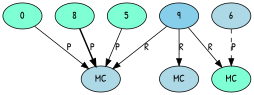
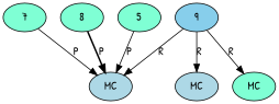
  digraph {
    fontname="Patrick Hand"
    node [fillcolor=aquamarine fontname="Patrick Hand" style=filled t=PrintStream]
    edge [fontname="Patrick Hand" style=solid]
    n1 [l=103 label=MC s="println()"]
    n2 [fillcolor=skyblue label=9 n="System.err" v=null]
    n3 [fillcolor=lightblue l=108 label=MC s="println()"]
    n4 [fillcolor=lightblue l=113 label=MC s="println()"]
    5 [t=String v=" "]
-   6 [fillcolor=lightblue t=String v="if-match"]
-   7 [t=String v="if-match" label=0]
+   7 [t=String v="if-match"]
    8 [t=String v=" "]
    n2 -> n1 [label=R]
    n2 -> n3 [label=R]
    n2 -> n4 [label=R]
    5 -> n3 [label=P]
-   6 -> n1 [label=P style=dashed]
    7 -> n3 [label=P]
    8 -> n3 [label=P style=bold]
  }
